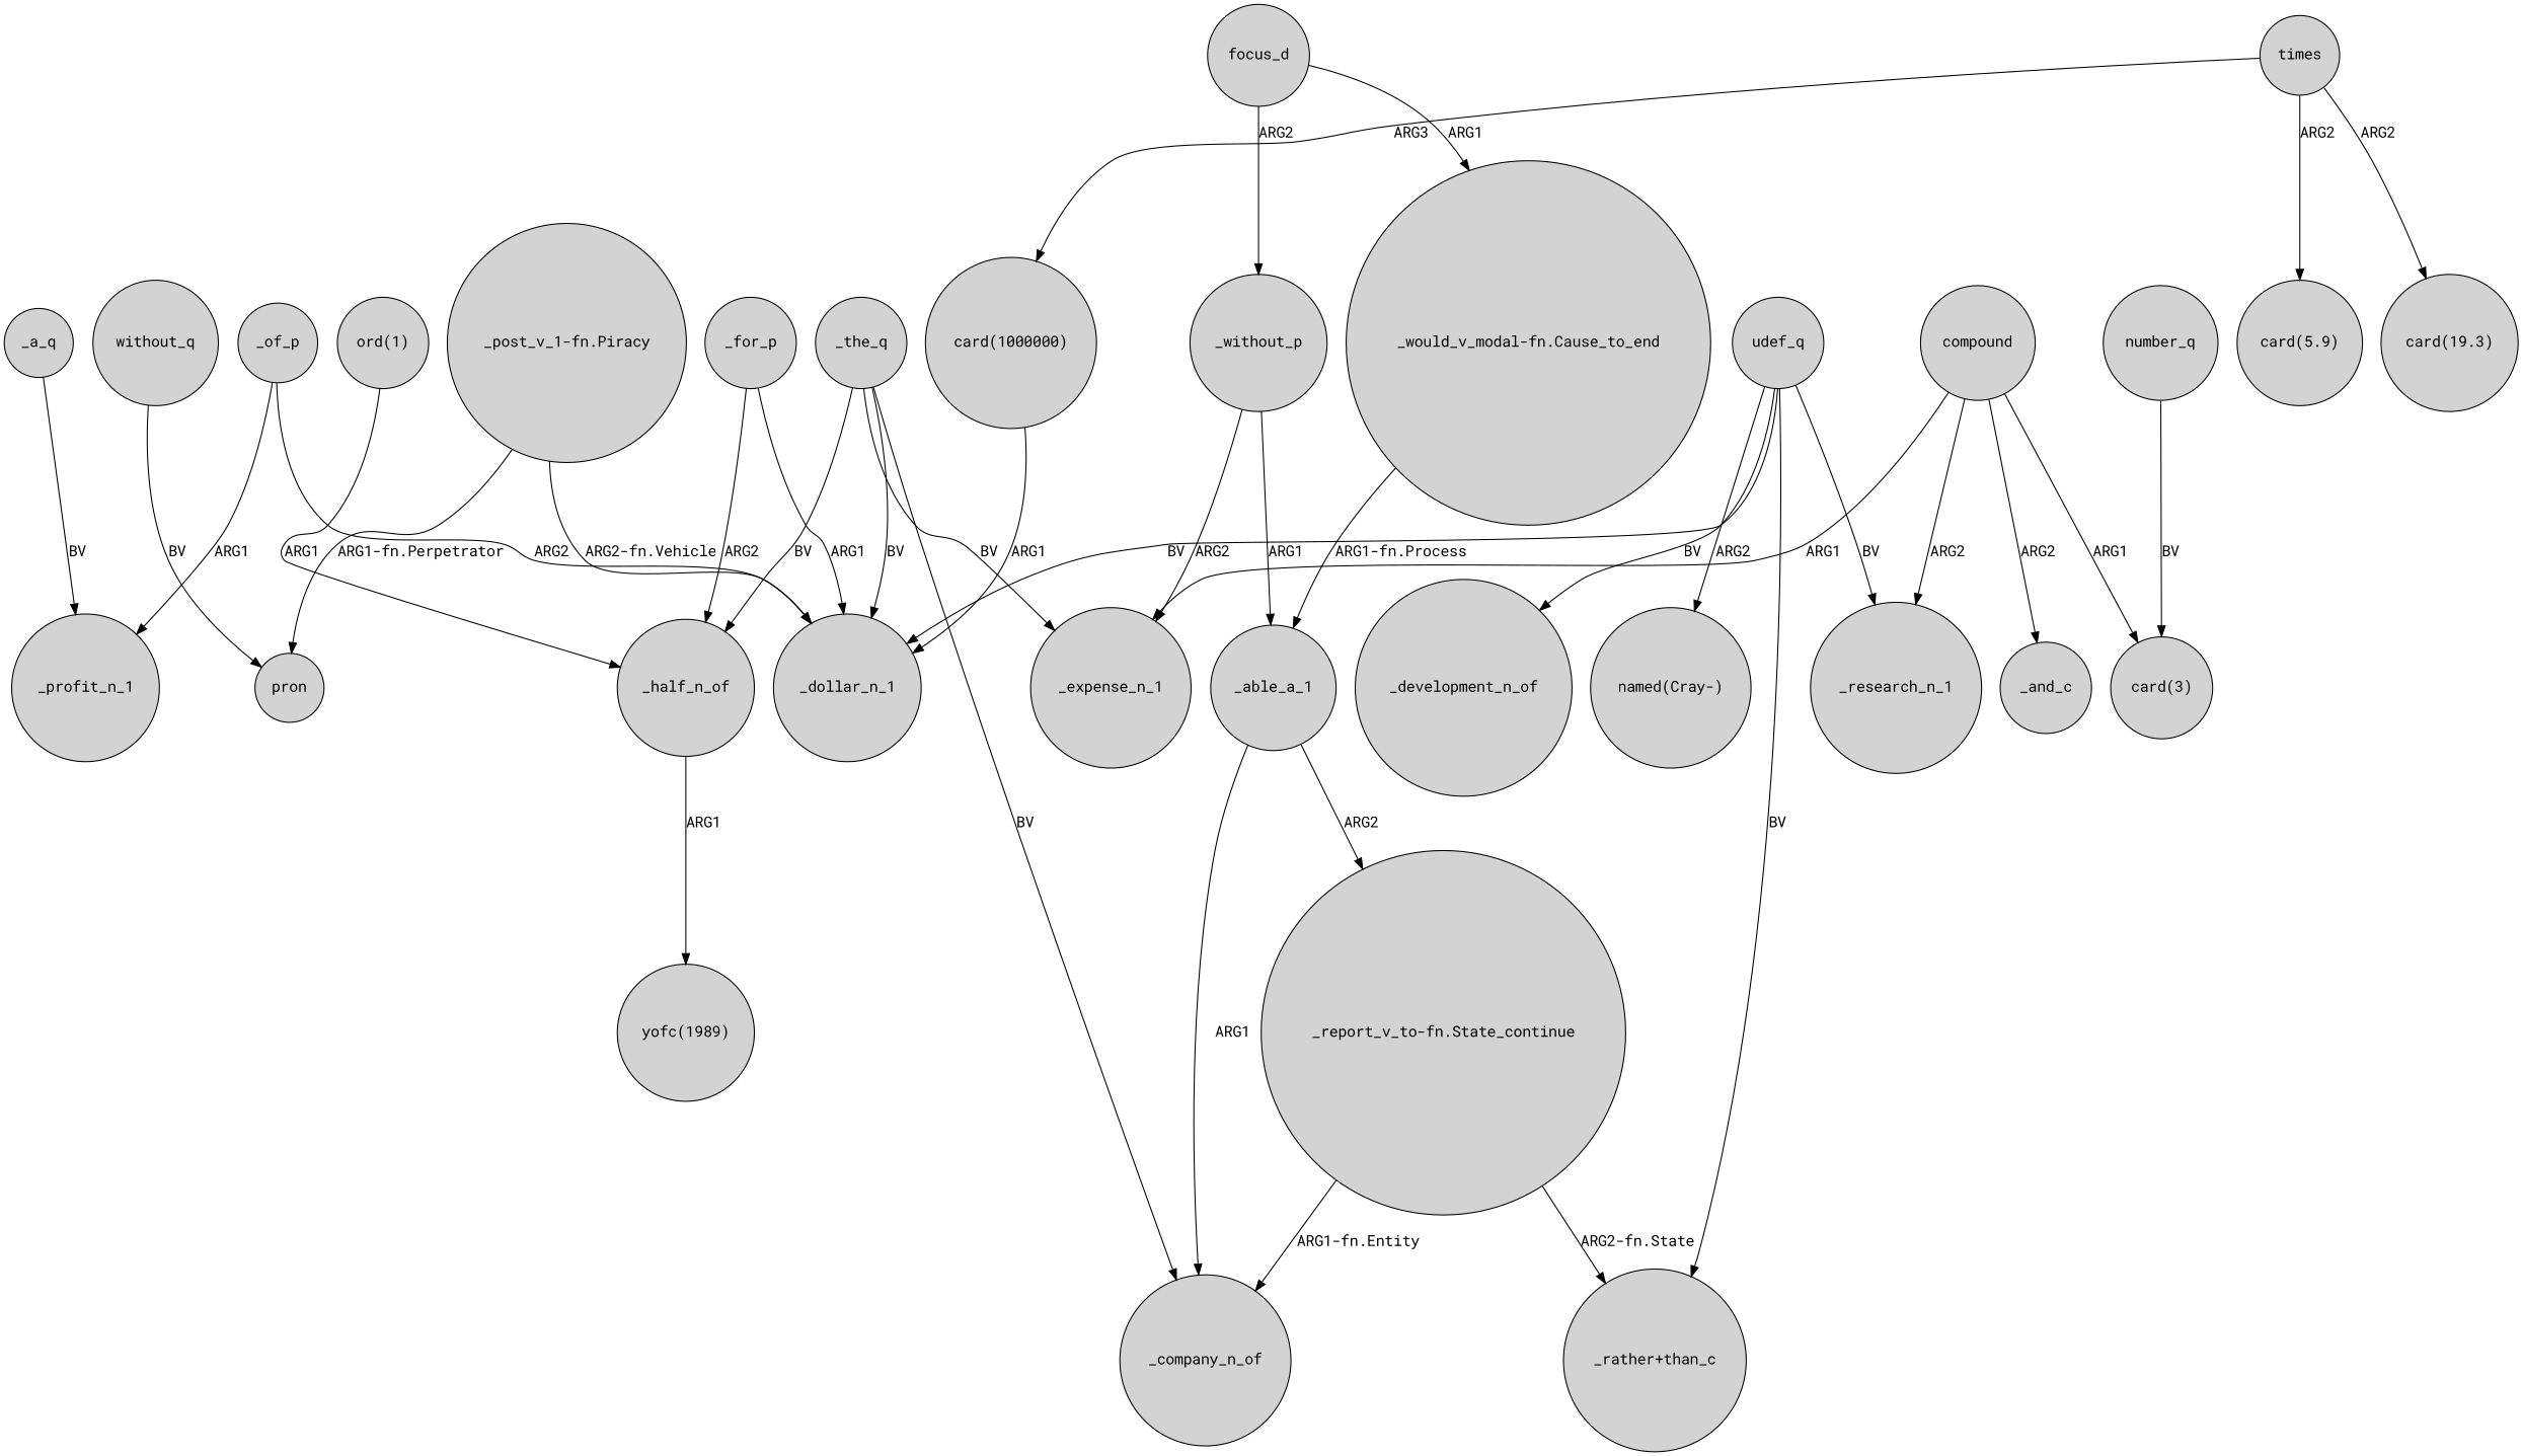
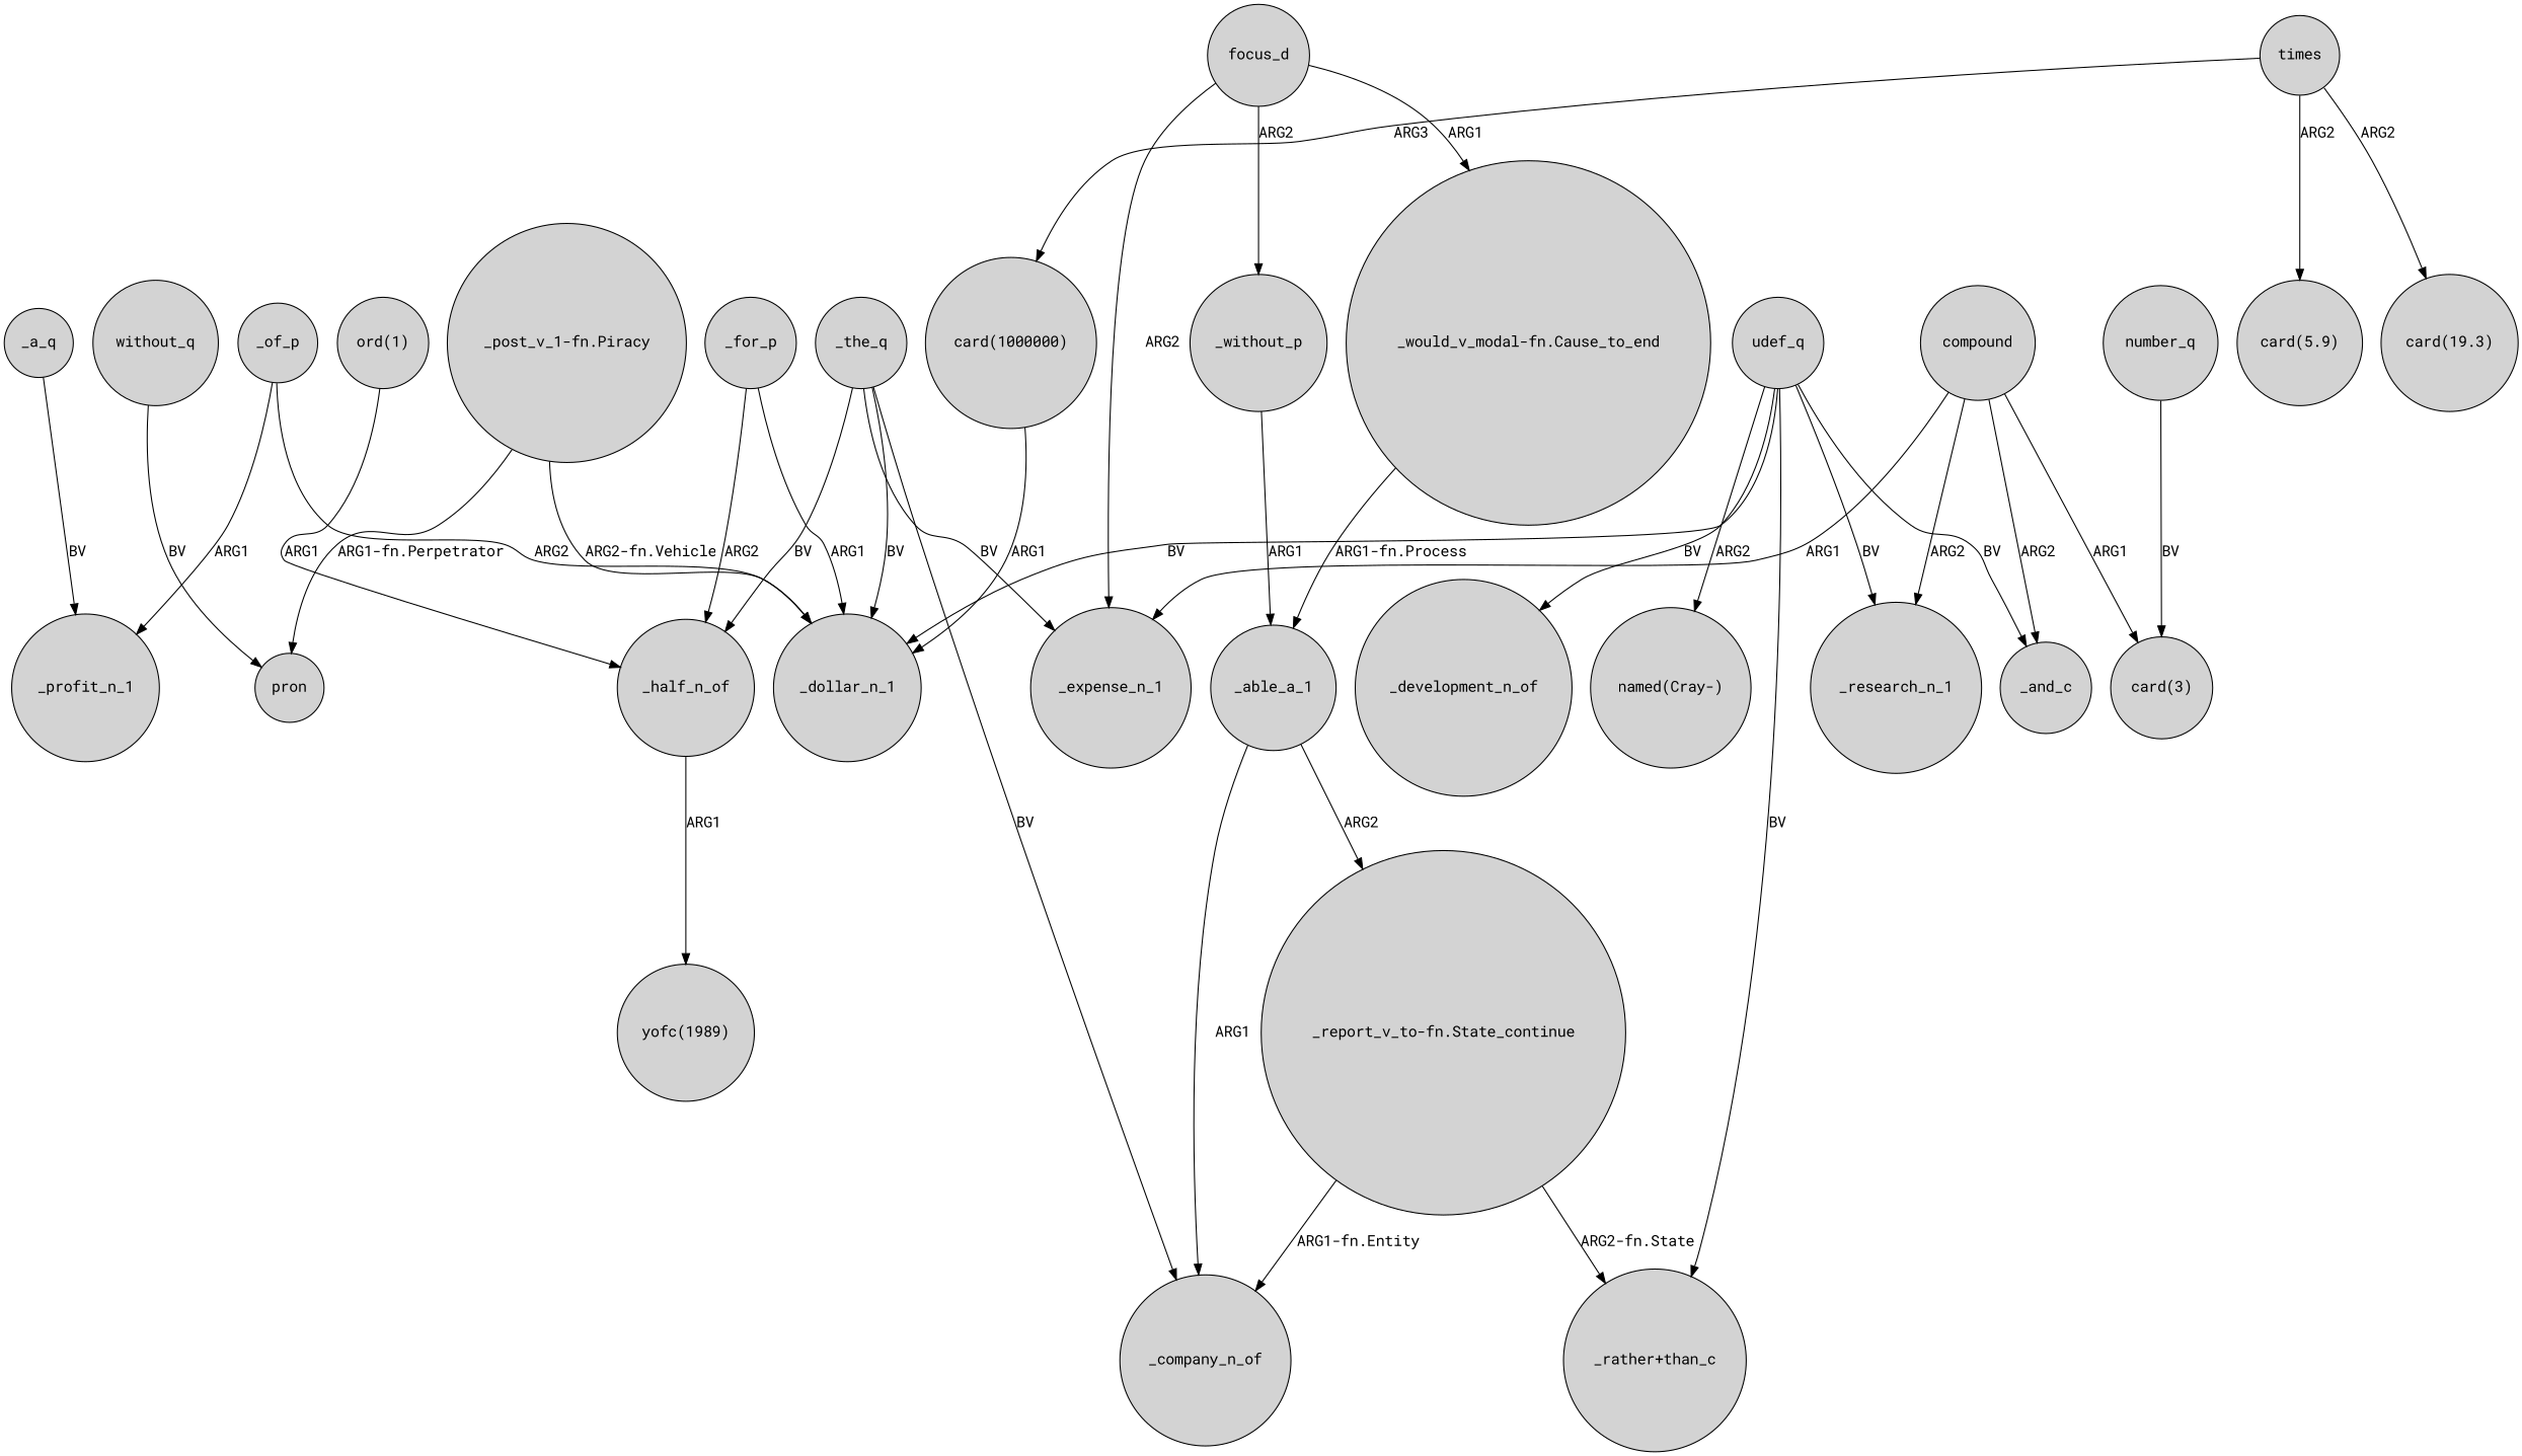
  digraph {
    fontname="Roboto Mono"
    node [fontname="Roboto Mono" shape=circle style=filled]
    edge [fontname="Roboto Mono"]
    udef_q
    "named(Cray-)"
    _development_n_of
    _dollar_n_1
    "_rather+than_c"
    _and_c
    _research_n_1
    "ord(1)"
    _half_n_of
    "yofc(1989)"
    _of_p
    _profit_n_1
    _the_q
    _company_n_of
    _expense_n_1
    _without_p
    _able_a_1
    "_report_v_to-fn.State_continue"
    "_post_v_1-fn.Piracy"
    pron
    compound
    "card(3)"
    "_would_v_modal-fn.Cause_to_end"
    times
    "card(5.9)"
    "card(19.3)"
    "card(1000000)"
    focus_d
    _for_p
    _a_q
    n31 [label=without_q]
    number_q
    udef_q -> "named(Cray-)" [label=ARG2]
    udef_q -> _development_n_of [label=BV]
    udef_q -> _dollar_n_1 [label=BV]
    udef_q -> "_rather+than_c" [label=BV]
+   udef_q -> _and_c [label=BV]
    udef_q -> _research_n_1 [label=BV]
    "ord(1)" -> _half_n_of [label=ARG1]
    _half_n_of -> "yofc(1989)" [label=ARG1]
    _of_p -> _dollar_n_1 [label=ARG2]
    _of_p -> _profit_n_1 [label=ARG1]
    _the_q -> _dollar_n_1 [label=BV]
    _the_q -> _half_n_of [label=BV]
    _the_q -> _company_n_of [label=BV]
    _the_q -> _expense_n_1 [label=BV]
-   _without_p -> _expense_n_1 [label=ARG2]
+   focus_d -> _expense_n_1 [label=ARG2]
    _without_p -> _able_a_1 [label=ARG1]
    _able_a_1 -> _company_n_of [label=ARG1]
    _able_a_1 -> "_report_v_to-fn.State_continue" [label=ARG2]
    "_report_v_to-fn.State_continue" -> "_rather+than_c" [label="ARG2-fn.State"]
    "_report_v_to-fn.State_continue" -> _company_n_of [label="ARG1-fn.Entity"]
    "_post_v_1-fn.Piracy" -> _dollar_n_1 [label="ARG2-fn.Vehicle"]
    "_post_v_1-fn.Piracy" -> pron [label="ARG1-fn.Perpetrator"]
    compound -> _and_c [label=ARG2]
    compound -> _research_n_1 [label=ARG2]
    compound -> _expense_n_1 [label=ARG1]
    compound -> "card(3)" [label=ARG1]
    "_would_v_modal-fn.Cause_to_end" -> _able_a_1 [label="ARG1-fn.Process"]
    times -> "card(5.9)" [label=ARG2]
    times -> "card(19.3)" [label=ARG2]
    times -> "card(1000000)" [label=ARG3]
    "card(1000000)" -> _dollar_n_1 [label=ARG1]
    focus_d -> _without_p [label=ARG2]
    focus_d -> "_would_v_modal-fn.Cause_to_end" [label=ARG1]
    _for_p -> _dollar_n_1 [label=ARG1]
    _for_p -> _half_n_of [label=ARG2]
    _a_q -> _profit_n_1 [label=BV]
    n31 -> pron [label=BV]
    number_q -> "card(3)" [label=BV]
  }
